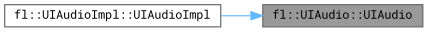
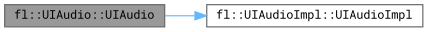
  digraph {
    rankdir=LR
    fontname="Roboto Mono"
    node [fontname="Roboto Mono" fontsize=10 shape=box style=filled]
    n1 [color=gray40 fillcolor=grey60 fontcolor=black height=0.2 label="fl::UIAudio::UIAudio" width=0.4]
    n2 [color=grey40 fillcolor=white height=0.2 label="fl::UIAudioImpl::UIAudioImpl" width=0.4]
-   n2 -> n1 [color=steelblue1 fontname="Roboto Mono" fontsize=10 labelfontname=Helvetica labelfontsize=10 style=solid]
+   n1 -> n2 [color=steelblue1 fontname="Roboto Mono" fontsize=10 labelfontname=Helvetica labelfontsize=10 style=solid]
  }
